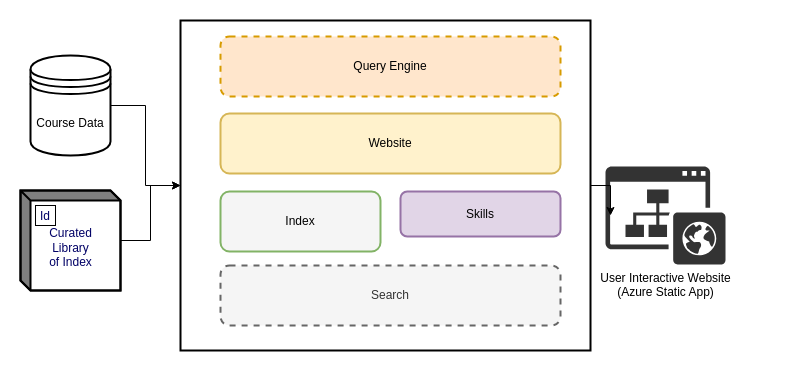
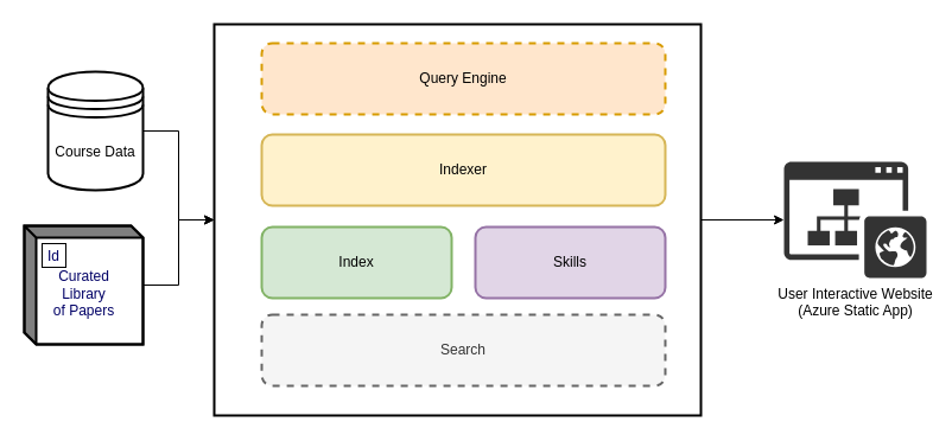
  <mxCell id="0" />
  <mxCell id="1" parent="0" />
  <mxCell id="2" style="edgeStyle=orthogonalEdgeStyle;rounded=0;orthogonalLoop=1;jettySize=auto;html=1;fontColor=#000000;" edge="1" parent="1" source="3" target="8"><mxGeometry relative="1" as="geometry" /></mxCell>
- <mxCell id="3" value="&lt;font&gt;Course Data&lt;/font&gt;" style="shape=datastore;whiteSpace=wrap;html=1;strokeColor=#000000;strokeWidth=2;fontColor=#000000;" vertex="1" parent="1"><mxGeometry x="30" y="55" width="80" height="100" as="geometry" /></mxCell>
+ <mxCell id="3" value="&lt;font&gt;Course Data&lt;/font&gt;" style="shape=datastore;whiteSpace=wrap;html=1;strokeColor=#000000;strokeWidth=2;fontColor=#000000;" vertex="1" parent="1"><mxGeometry x="40" y="60" width="80" height="100" as="geometry" /></mxCell>
  <mxCell id="4" style="edgeStyle=orthogonalEdgeStyle;rounded=0;orthogonalLoop=1;jettySize=auto;html=1;entryX=0;entryY=0.5;entryDx=0;entryDy=0;fontColor=#000000;" edge="1" parent="1" source="5" target="8"><mxGeometry relative="1" as="geometry" /></mxCell>
- <mxCell id="5" value="&lt;br&gt;Curated &lt;br&gt;Library &lt;br&gt;of Index" style="html=1;dashed=0;whitespace=wrap;shape=mxgraph.dfd.externalEntity;fontColor=#000066;strokeColor=#000000;strokeWidth=2;" vertex="1" parent="1"><mxGeometry x="20" y="190" width="100" height="100" as="geometry" /></mxCell>
+ <mxCell id="5" value="&lt;br&gt;Curated &lt;br&gt;Library &lt;br&gt;of Papers" style="html=1;dashed=0;whitespace=wrap;shape=mxgraph.dfd.externalEntity;fontColor=#000066;strokeColor=#000000;strokeWidth=2;" vertex="1" parent="1"><mxGeometry x="20" y="190" width="100" height="100" as="geometry" /></mxCell>
  <mxCell id="6" value="Id" style="autosize=1;part=1;resizable=0;strokeColor=inherit;fillColor=inherit;gradientColor=inherit;fontColor=#000066;" vertex="1" parent="5"><mxGeometry width="20" height="20" relative="1" as="geometry"><mxPoint x="15" y="15" as="offset" /></mxGeometry></mxCell>
  <mxCell id="7" value="" style="group;" vertex="1" connectable="0" parent="1"><mxGeometry x="180" y="20" width="410" height="330" as="geometry" /></mxCell>
  <mxCell id="8" value="" style="rounded=0;whiteSpace=wrap;html=1;fontColor=#000000;strokeColor=#000000;strokeWidth=2;" vertex="1" parent="7"><mxGeometry width="410" height="330" as="geometry" /></mxCell>
- <mxCell id="9" value="Website" style="rounded=1;whiteSpace=wrap;html=1;strokeColor=#d6b656;strokeWidth=2;fillColor=#fff2cc;" vertex="1" parent="7"><mxGeometry x="40" y="93" width="340" height="60" as="geometry" /></mxCell>
- <mxCell id="10" value="Index" style="rounded=1;whiteSpace=wrap;html=1;strokeColor=#82b366;strokeWidth=2;fillColor=#f5f5f5;" vertex="1" parent="7"><mxGeometry x="40" y="171" width="160" height="60" as="geometry" /></mxCell>
- <mxCell id="11" value="Skills" style="rounded=1;whiteSpace=wrap;html=1;strokeColor=#9673a6;strokeWidth=2;fillColor=#e1d5e7;" vertex="1" parent="7"><mxGeometry x="220" y="171" width="160" height="45" as="geometry" /></mxCell>
+ <mxCell id="9" value="Indexer" style="rounded=1;whiteSpace=wrap;html=1;strokeColor=#d6b656;strokeWidth=2;fillColor=#fff2cc;" vertex="1" parent="7"><mxGeometry x="40" y="93" width="340" height="60" as="geometry" /></mxCell>
+ <mxCell id="10" value="Index" style="rounded=1;whiteSpace=wrap;html=1;strokeColor=#82b366;strokeWidth=2;fillColor=#d5e8d4;" vertex="1" parent="7"><mxGeometry x="40" y="171" width="160" height="60" as="geometry" /></mxCell>
+ <mxCell id="11" value="Skills" style="rounded=1;whiteSpace=wrap;html=1;strokeColor=#9673a6;strokeWidth=2;fillColor=#e1d5e7;" vertex="1" parent="7"><mxGeometry x="220" y="171" width="160" height="60" as="geometry" /></mxCell>
  <mxCell id="12" value="Query Engine" style="rounded=1;whiteSpace=wrap;html=1;strokeColor=#d79b00;strokeWidth=2;fillColor=#ffe6cc;dashed=1;" vertex="1" parent="7"><mxGeometry x="40" y="16" width="340" height="60" as="geometry" /></mxCell>
  <mxCell id="13" value="Search" style="rounded=1;whiteSpace=wrap;html=1;fontColor=#333333;strokeColor=#666666;strokeWidth=2;fillColor=#f5f5f5;dashed=1;" vertex="1" parent="7"><mxGeometry x="40" y="245" width="340" height="60" as="geometry" /></mxCell>
- <mxCell id="14" value="User Interactive Website&lt;br&gt;(Azure Static App)" style="sketch=0;pointerEvents=1;shadow=0;dashed=0;html=1;strokeColor=none;fillColor=#333333;labelPosition=center;verticalLabelPosition=bottom;verticalAlign=top;outlineConnect=0;align=center;shape=mxgraph.office.sites.website_public;fontColor=#000000;" vertex="1" parent="1"><mxGeometry x="605" y="166" width="120" height="98" as="geometry" /></mxCell>
+ <mxCell id="14" value="User Interactive Website&lt;br&gt;(Azure Static App)" style="sketch=0;pointerEvents=1;shadow=0;dashed=0;html=1;strokeColor=none;fillColor=#333333;labelPosition=center;verticalLabelPosition=bottom;verticalAlign=top;outlineConnect=0;align=center;shape=mxgraph.office.sites.website_public;fontColor=#000000;" vertex="1" parent="1"><mxGeometry x="660" y="136" width="120" height="98" as="geometry" /></mxCell>
  <mxCell id="15" style="edgeStyle=orthogonalEdgeStyle;rounded=0;orthogonalLoop=1;jettySize=auto;html=1;fontColor=#000000;" edge="1" parent="1" source="8" target="14"><mxGeometry relative="1" as="geometry" /></mxCell>
